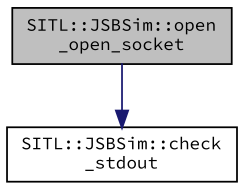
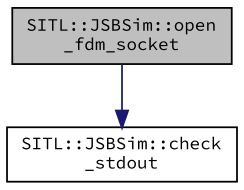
  digraph {
    rankdir=TB
    fontname="Source Code Pro"
    node [color=black fontname="Source Code Pro" fontsize=10 shape=record style=filled]
-   n1 [fillcolor=grey75 fontcolor=black height=0.2 label="SITL::JSBSim::open\l_open_socket" width=0.4]
+   n1 [fillcolor=grey75 fontcolor=black height=0.2 label="SITL::JSBSim::open\l_fdm_socket" width=0.4]
    n2 [fillcolor=white height=0.2 label="SITL::JSBSim::check\l_stdout" width=0.4]
    n1 -> n2 [color=midnightblue fontname="Source Code Pro" fontsize=10 labelfontname=Helvetica labelfontsize=10 style=solid]
  }
